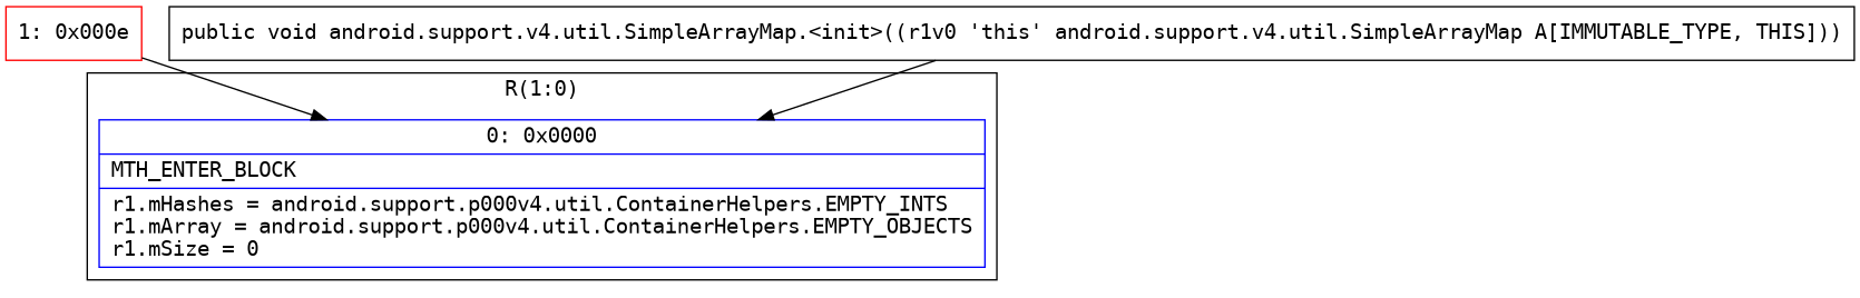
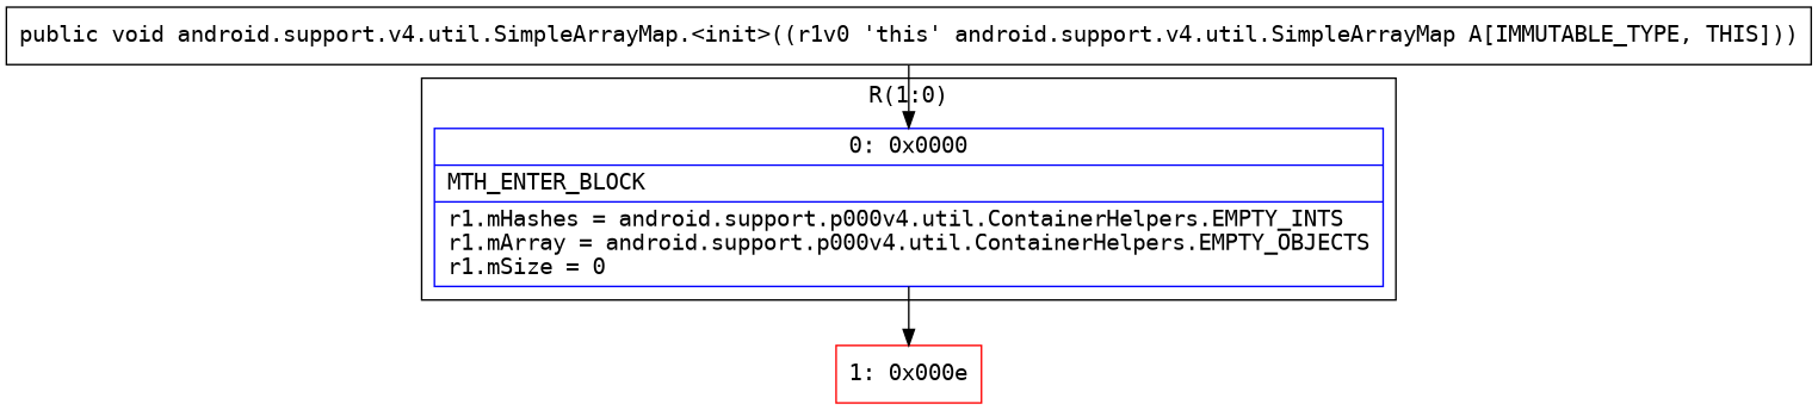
  digraph {
    fontname="DejaVu Sans Mono"
    node [shape=record fontname="DejaVu Sans Mono"]
    edge [fontname="DejaVu Sans Mono"]
    n1 [color=blue label="{0\:\ 0x0000|MTH_ENTER_BLOCK\l|r1.mHashes = android.support.p000v4.util.ContainerHelpers.EMPTY_INTS\lr1.mArray = android.support.p000v4.util.ContainerHelpers.EMPTY_OBJECTS\lr1.mSize = 0\l}"]
    n2 [color=red label="{1\:\ 0x000e}"]
    n3 [label="{public void android.support.v4.util.SimpleArrayMap.\<init\>((r1v0 'this' android.support.v4.util.SimpleArrayMap A[IMMUTABLE_TYPE, THIS])) }"]
    subgraph cluster_1 {
      label="R(1:0)"
      n1
    }
-   n2 -> n1
+   n1 -> n2
    n3 -> n1
  }
